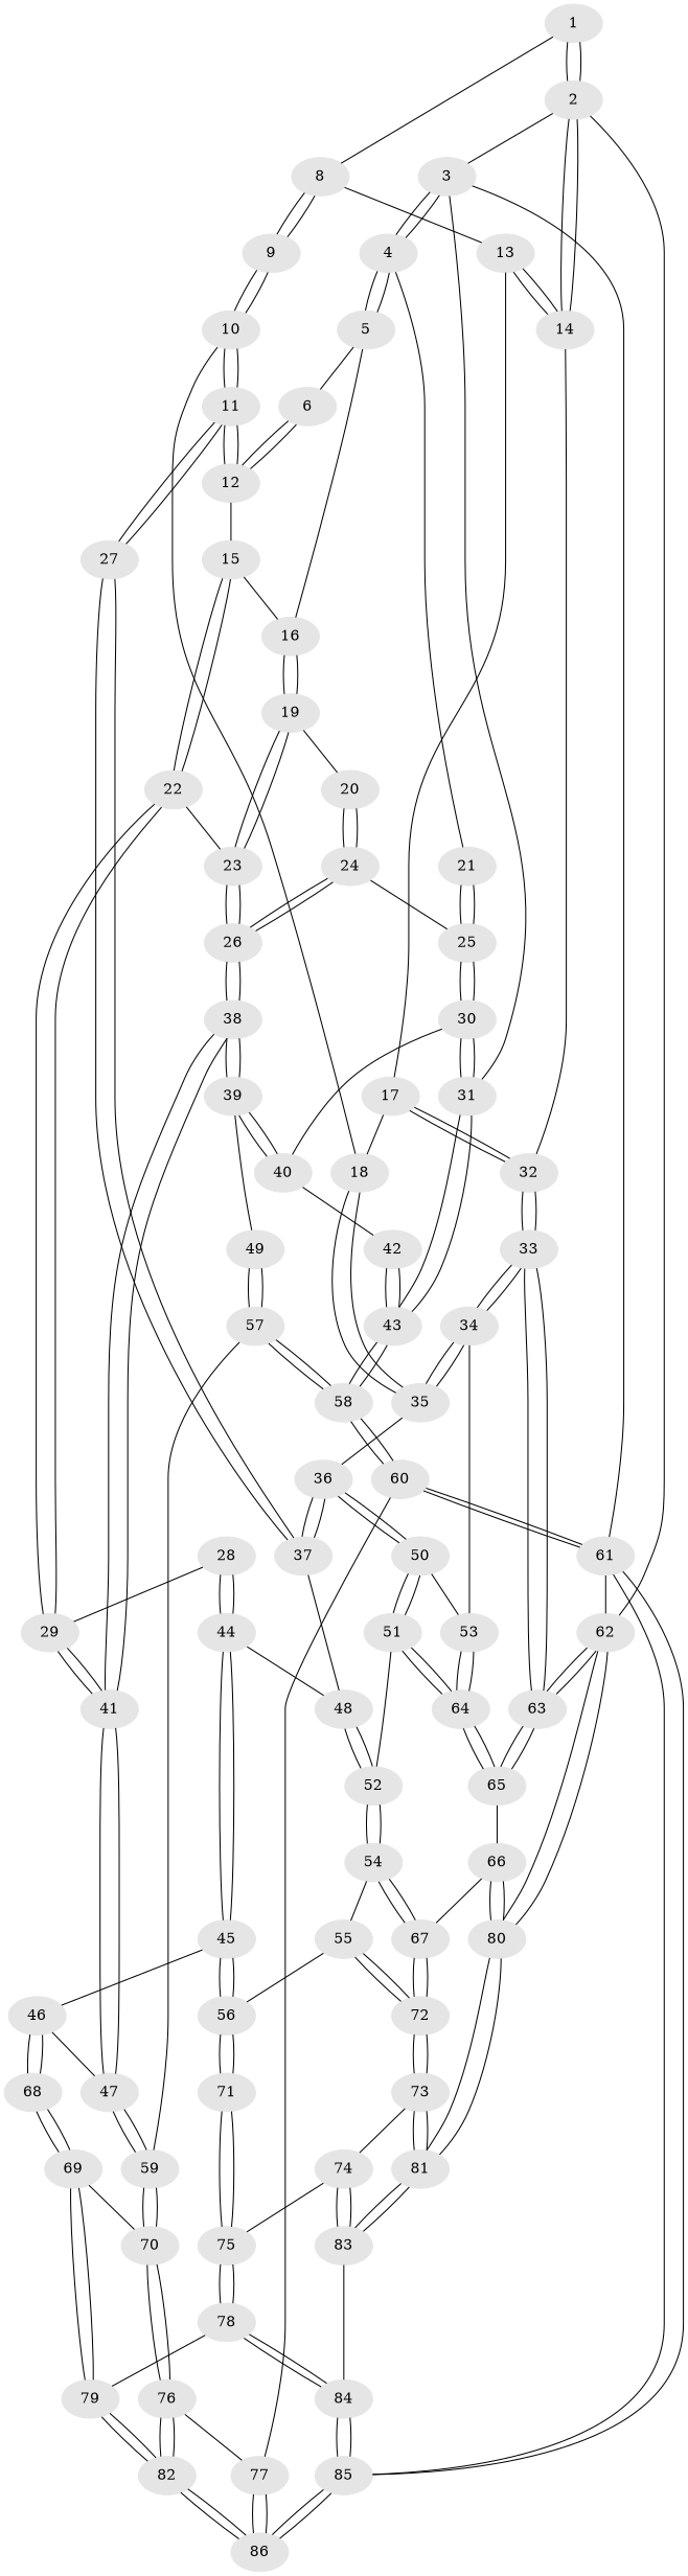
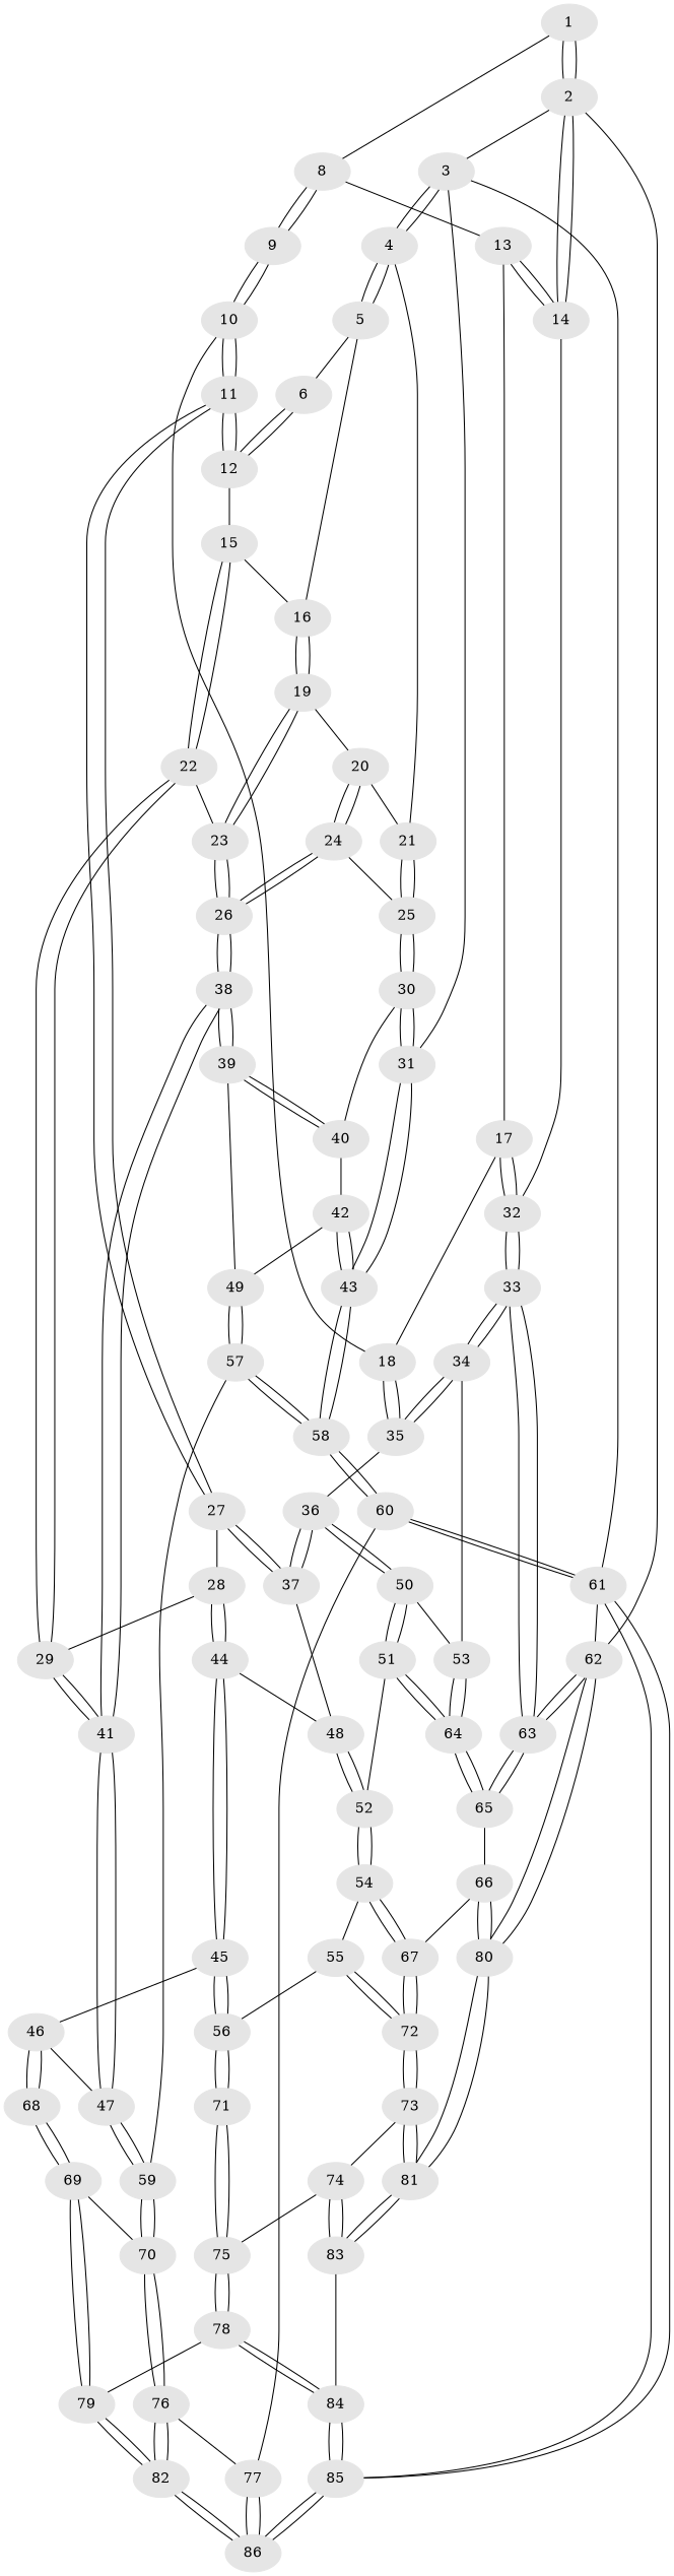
  graph {
    node [color=gray90 style=filled]
    1
    2
    8
    3
    14
    62
    9
    13
    4
    31
    61
    32
    63
    80
    5
    21
    43
    85
    6
    16
    25
    12
    19
    15
    10
    17
    11
    18
    27
    35
    28
    37
    22
    33
    23
    29
    20
    36
    24
    26
    30
    41
    38
    40
    39
    44
    48
    45
    47
    42
    58
    34
    53
    65
    64
    50
    51
    52
    49
    57
    59
    60
    46
    56
    68
    71
    69
    70
    54
    55
    67
    72
    73
    75
    77
    76
    86
    81
    66
    79
    82
    78
    74
    83
    84
    1 -- 2
    1 -- 2
    1 -- 8
    2 -- 3
    2 -- 14
    2 -- 14
    2 -- 62
    8 -- 9
    8 -- 9
    8 -- 13
    3 -- 4
    3 -- 4
    3 -- 31
    3 -- 61
    14 -- 32
    62 -- 63
    62 -- 63
    62 -- 80
    62 -- 80
    9 -- 10
    9 -- 10
    13 -- 14
    13 -- 14
    13 -- 17
    4 -- 5
    4 -- 5
    4 -- 21
    31 -- 43
    31 -- 43
    61 -- 62
    61 -- 85
    61 -- 85
    32 -- 33
    32 -- 33
    63 -- 65
    63 -- 65
    80 -- 81
    80 -- 81
    5 -- 6
    5 -- 16
    21 -- 25
    21 -- 25
    43 -- 58
    43 -- 58
    85 -- 86
    85 -- 86
    6 -- 12
    6 -- 12
    16 -- 19
    16 -- 19
    25 -- 30
    25 -- 30
    12 -- 15
    19 -- 23
    19 -- 23
    19 -- 20
    15 -- 16
    15 -- 22
    15 -- 22
    10 -- 11
    10 -- 11
    10 -- 18
    17 -- 32
    17 -- 32
    17 -- 18
    11 -- 12
    11 -- 12
    11 -- 27
    11 -- 27
    18 -- 35
    18 -- 35
+   27 -- 28
    27 -- 37
    27 -- 37
    35 -- 36
    28 -- 29
    28 -- 44
    28 -- 44
    37 -- 48
    22 -- 23
    22 -- 29
    22 -- 29
    33 -- 63
    33 -- 63
    33 -- 34
    33 -- 34
    23 -- 26
    23 -- 26
    29 -- 41
    29 -- 41
+   20 -- 21
    20 -- 24
    20 -- 24
    36 -- 37
    36 -- 37
    36 -- 50
    36 -- 50
    24 -- 25
    24 -- 26
    24 -- 26
    26 -- 38
    26 -- 38
    30 -- 31
    30 -- 31
    30 -- 40
    41 -- 47
    41 -- 47
    38 -- 41
    38 -- 41
    38 -- 39
    38 -- 39
    40 -- 42
    39 -- 40
    39 -- 40
    39 -- 49
    44 -- 48
    44 -- 45
    44 -- 45
    48 -- 52
    48 -- 52
    45 -- 46
    45 -- 56
    45 -- 56
    47 -- 59
    47 -- 59
    42 -- 43
    42 -- 43
+   42 -- 49
    58 -- 60
    58 -- 60
    34 -- 35
    34 -- 35
    34 -- 53
    53 -- 64
    53 -- 64
    65 -- 66
    64 -- 65
    64 -- 65
    50 -- 53
    50 -- 51
    50 -- 51
    51 -- 64
    51 -- 64
    51 -- 52
    52 -- 54
    52 -- 54
    49 -- 57
    49 -- 57
    57 -- 58
    57 -- 58
    57 -- 59
    59 -- 70
    59 -- 70
    60 -- 61
    60 -- 61
    60 -- 77
    46 -- 47
    46 -- 68
    46 -- 68
    56 -- 71
    56 -- 71
    68 -- 69
    68 -- 69
    71 -- 75
    71 -- 75
    69 -- 70
    69 -- 79
    69 -- 79
    70 -- 76
    70 -- 76
    54 -- 55
    54 -- 67
    54 -- 67
    55 -- 56
    55 -- 72
    55 -- 72
    67 -- 72
    67 -- 72
    72 -- 73
    72 -- 73
    73 -- 81
    73 -- 81
    73 -- 74
    75 -- 78
    75 -- 78
    77 -- 86
    77 -- 86
    76 -- 77
    76 -- 82
    76 -- 82
    81 -- 83
    81 -- 83
    66 -- 80
    66 -- 80
    66 -- 67
    79 -- 82
    79 -- 82
    82 -- 86
    82 -- 86
    78 -- 79
    78 -- 84
    78 -- 84
    74 -- 75
    74 -- 83
    74 -- 83
    83 -- 84
    84 -- 85
    84 -- 85
  }
